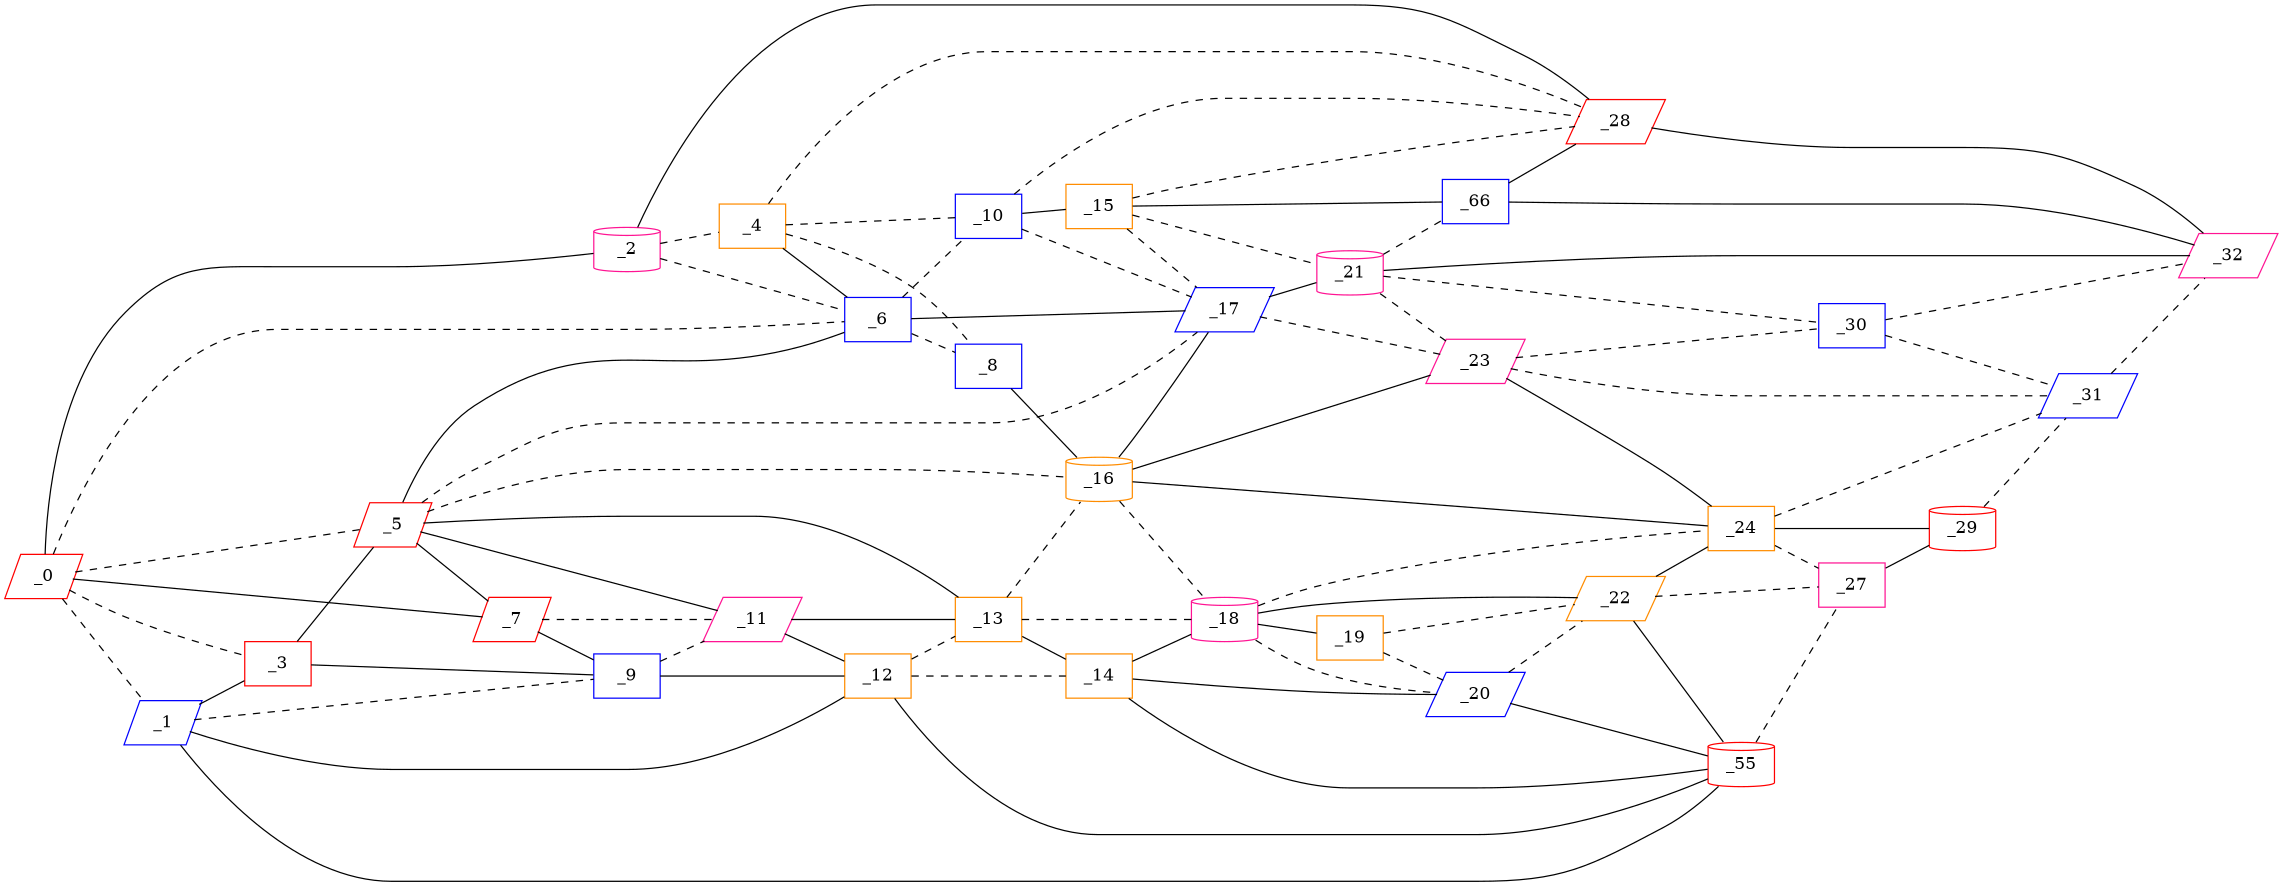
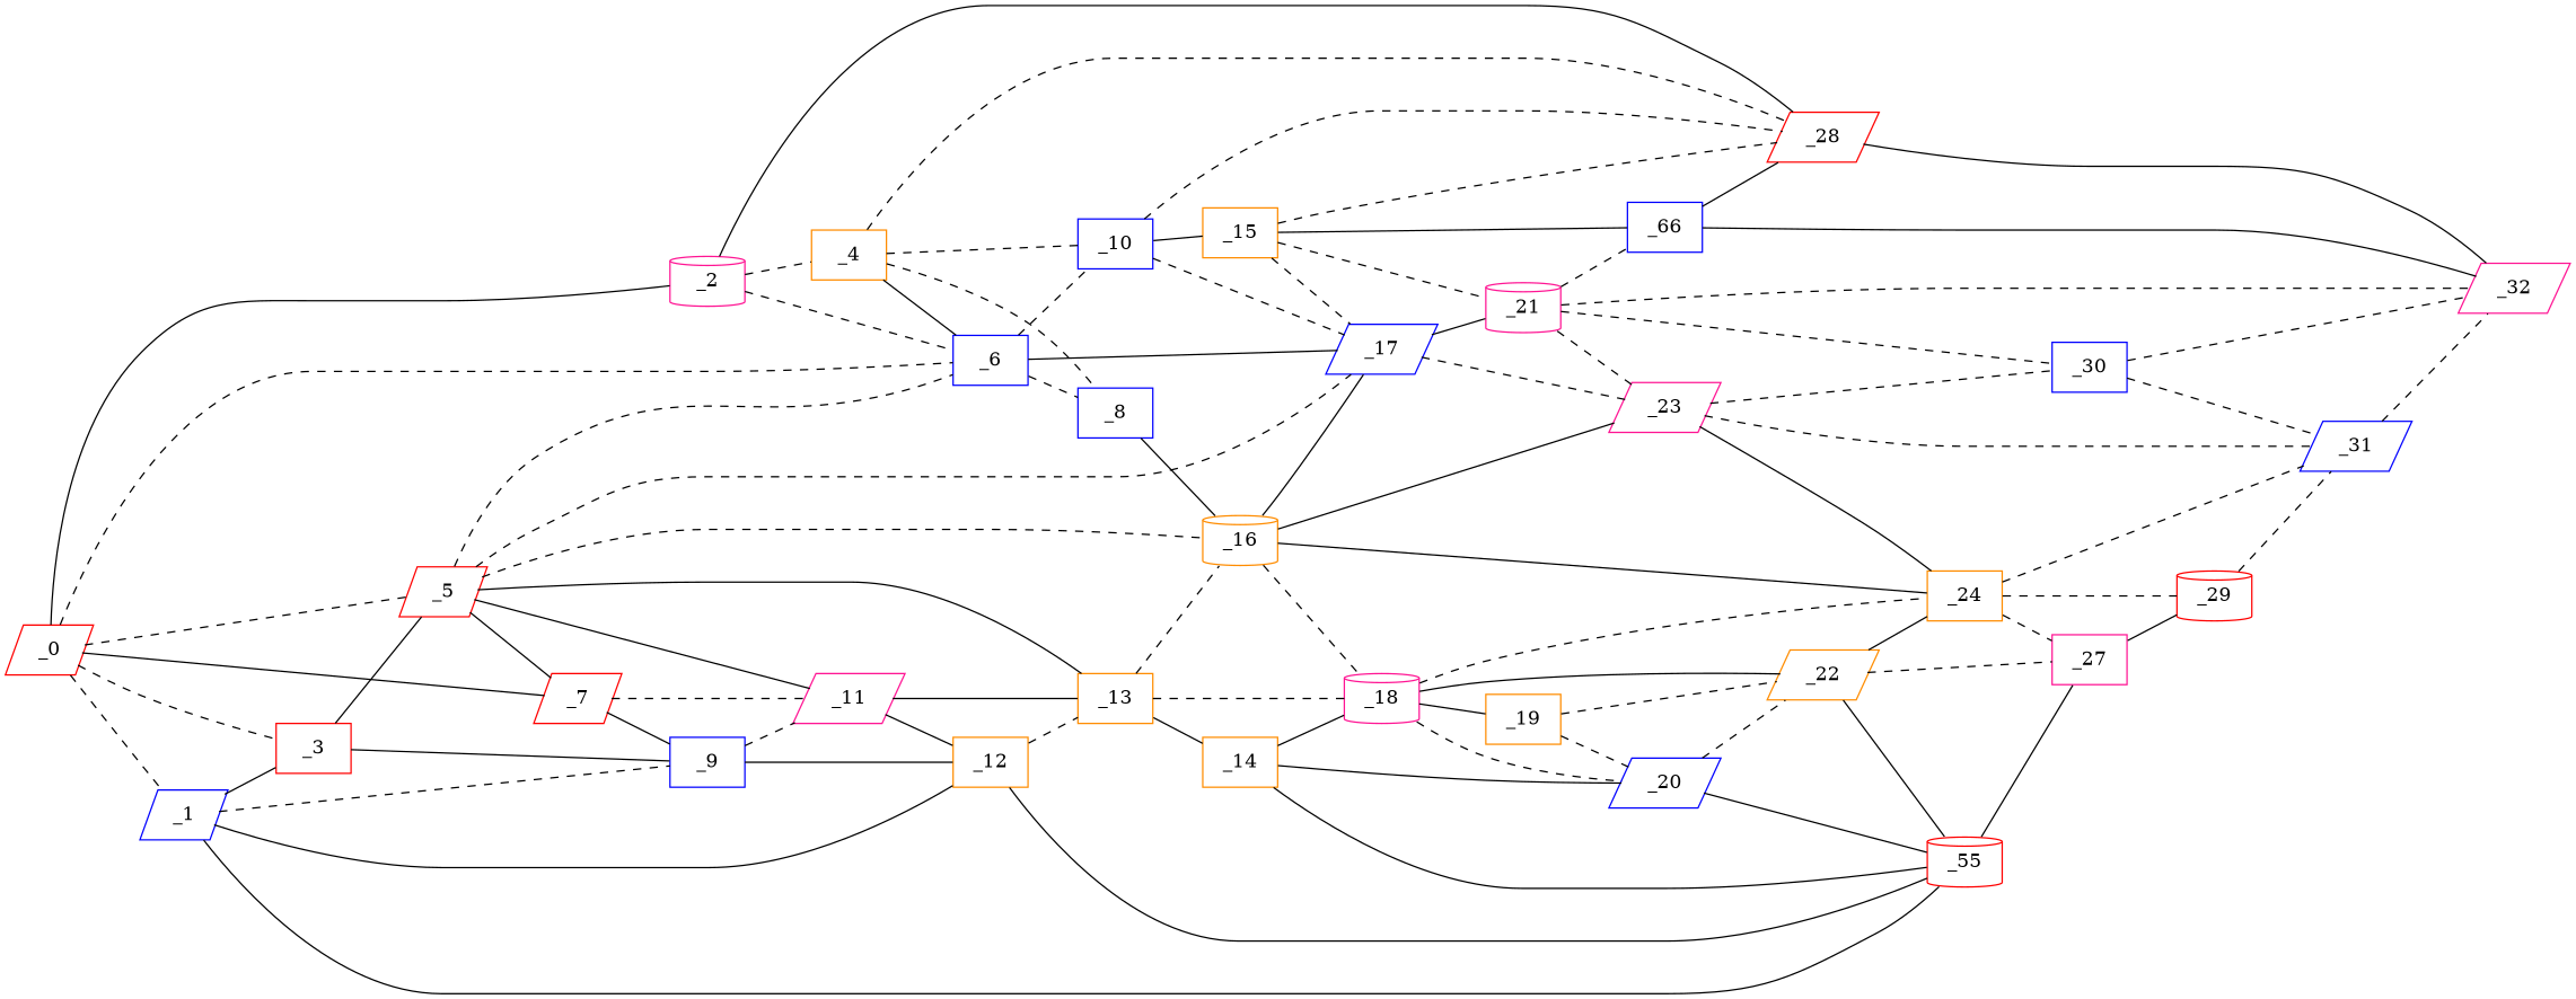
  graph {
    rankdir=LR
    node [color=blue shape=box x=19 y=22]
    edge [style=dashed valence=2]
    _0 [color=red shape=parallelogram x=18]
    _1 [shape=parallelogram y=11]
    _2 [color=deeppink shape=cylinder y=90]
    _3 [color=red x=28 y=13]
    _5 [color=red shape=parallelogram x=37 y=42]
    _6 [x=37 y=59]
    _7 [color=red shape=parallelogram x=38 y=30]
    _9 [x=46 y=14]
    _12 [color=darkorange x=57 y=13]
    n10 [color=red label=_55 shape=cylinder x=107 y=12]
    _4 [color=darkorange x=36 y=82]
    _28 [color=red shape=parallelogram x=116 y=115]
    _11 [color=deeppink shape=parallelogram x=50 y=23]
    _13 [color=darkorange x=61]
    _16 [color=darkorange shape=cylinder x=89 y=41]
    _17 [shape=parallelogram x=89 y=59]
    _8 [x=39 y=79]
    _10 [x=47 y=79]
    _14 [color=darkorange x=68 y=14]
    _27 [color=deeppink x=112 y=15]
    _32 [color=deeppink shape=parallelogram x=121 y=72]
    _18 [color=deeppink shape=cylinder x=91]
    _23 [color=deeppink shape=parallelogram x=100 y=53]
    _24 [color=darkorange x=101 y=26]
    _21 [color=deeppink shape=cylinder x=99 y=84]
    _15 [color=darkorange x=83 y=79]
    _20 [shape=parallelogram x=97 y=14]
    _29 [color=red shape=cylinder x=117 y=23]
    n29 [label=_66 x=107 y=92]
    _19 [color=darkorange x=96 y=18]
    _22 [color=darkorange shape=parallelogram x=100]
    _30 [x=117 y=63]
    _31 [shape=parallelogram x=120 y=46]
    _0 -- _1 [valence=1]
    _0 -- _2 [style=solid valence=1]
    _0 -- _3 [valence=1]
    _0 -- _5
    _0 -- _6
    _0 -- _7 [style=solid]
    _1 -- _3 [style=solid valence=1]
    _1 -- _9 [valence=1]
    _1 -- _12 [style=solid]
    _1 -- n10 [style=solid valence=1]
    _2 -- _6 [valence=1]
    _2 -- _4
    _2 -- _28 [style=solid valence=1]
    _3 -- _5 [style=solid]
    _3 -- _9 [style=solid]
-   _5 -- _6 [style=solid valence=1]
+   _5 -- _6 [valence=1]
    _5 -- _7 [style=solid valence=1]
    _5 -- _11 [style=solid]
    _5 -- _13 [style=solid valence=1]
    _5 -- _16
    _5 -- _17
    _6 -- _17 [style=solid]
    _6 -- _8 [valence=1]
    _6 -- _10
    _7 -- _9 [style=solid]
    _7 -- _11
    _9 -- _12 [style=solid]
    _9 -- _11
    _12 -- n10 [style=solid]
    _12 -- _13
-   _12 -- _14 [valence=1]
-   n10 -- _27 [valence=1]
+   n10 -- _27 [style=solid valence=1]
    _4 -- _6 [style=solid]
    _4 -- _28
    _4 -- _8
    _4 -- _10 [valence=1]
    _28 -- _32 [style=solid valence=1]
    _11 -- _12 [style=solid valence=1]
    _11 -- _13 [style=solid]
    _13 -- _16 [valence=1]
    _13 -- _14 [style=solid]
    _13 -- _18
    _16 -- _17 [style=solid valence=1]
    _16 -- _18 [valence=1]
    _16 -- _23 [style=solid valence=1]
    _16 -- _24 [style=solid]
    _17 -- _23
    _17 -- _21 [style=solid]
    _8 -- _16 [style=solid]
    _10 -- _28
    _10 -- _17 [valence=1]
    _10 -- _15 [style=solid]
    _14 -- n10 [style=solid]
    _14 -- _18 [style=solid]
    _14 -- _20 [style=solid]
    _27 -- _29 [style=solid valence=1]
    _18 -- _24
    _18 -- _20 [valence=1]
    _18 -- _19 [style=solid]
    _18 -- _22 [style=solid valence=1]
    _23 -- _24 [style=solid valence=1]
    _23 -- _30
    _23 -- _31
    _24 -- _27
-   _24 -- _29 [style=solid]
+   _24 -- _29
    _24 -- _31
-   _21 -- _32 [style=solid valence=1]
+   _21 -- _32 [valence=1]
    _21 -- _23
    _21 -- n29
    _21 -- _30
    _15 -- _28 [valence=1]
    _15 -- _17 [valence=1]
    _15 -- _21 [valence=1]
    _15 -- n29 [style=solid]
    _20 -- n10 [style=solid]
    _20 -- _22
    _29 -- _31 [valence=1]
    n29 -- _28 [style=solid valence=1]
    n29 -- _32 [style=solid valence=1]
    _19 -- _20
    _19 -- _22 [valence=1]
    _22 -- n10 [style=solid]
    _22 -- _27
    _22 -- _24 [style=solid]
    _30 -- _32
    _30 -- _31
    _31 -- _32 [valence=1]
  }
